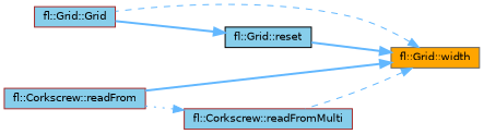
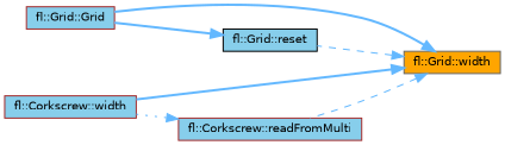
  digraph {
    rankdir=RL
    node [color=brown fillcolor=skyblue fontname=Helvetica fontsize=10 shape=box style=filled]
    edge [color=steelblue1 dir=back fontname=Helvetica fontsize=10 labelfontname=Helvetica labelfontsize=10 style=dashed]
    n1 [color=gray40 fillcolor=orange fontcolor=black height=0.2 label="fl::Grid::width" width=0.4]
    n2 [height=0.2 label="fl::Grid::Grid" width=0.4]
-   n3 [height=0.2 label="fl::Corkscrew::readFrom" width=0.4]
+   n3 [height=0.2 label="fl::Corkscrew::width" width=0.4]
    n4 [height=0.2 label="fl::Corkscrew::readFromMulti" width=0.4]
    n5 [color=black height=0.2 label="fl::Grid::reset" width=0.4]
-   n1 -> n2
+   n1 -> n2 [style=bold]
    n1 -> n3 [style=bold]
    n1 -> n4
-   n1 -> n5 [style=bold]
+   n1 -> n5
    n4 -> n3 [style=dotted]
    n5 -> n2 [style=bold]
  }
